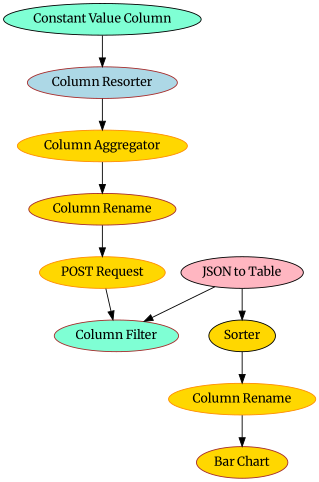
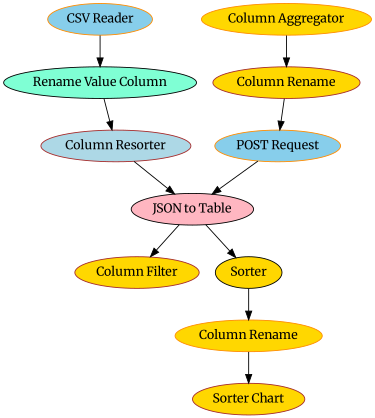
  digraph {
    fontname=Merriweather
    rankdir=TB
    node [color=darkorange fillcolor=gold fontname=Merriweather style=filled]
    edge [fontname=Merriweather]
-   n1 [label="POST Request"]
+   n1 [fillcolor=skyblue label="POST Request"]
    n2 [color=black fillcolor=lightpink label="JSON to Table"]
-   n3 [color=brown fillcolor=aquamarine label="Column Filter"]
+   n3 [color=brown label="Column Filter"]
    n4 [color=black label=Sorter]
    n5 [label="Column Rename"]
-   n6 [color=brown label="Bar Chart"]
+   n6 [color=brown label="Sorter Chart"]
    n7 [color=brown label="Column Rename"]
    n8 [color=brown fillcolor=lightblue label="Column Resorter"]
    n9 [label="Column Aggregator"]
-   n11 [color=black fillcolor=aquamarine label="Constant Value Column"]
-   n1 -> n3
+   n10 [fillcolor=skyblue label="CSV Reader"]
+   n11 [color=black fillcolor=aquamarine label="Rename Value Column"]
+   n1 -> n2
    n2 -> n3
    n2 -> n4
    n4 -> n5
    n5 -> n6
    n7 -> n1
-   n8 -> n9
+   n8 -> n2
    n9 -> n7
+   n10 -> n11
    n11 -> n8
  }
